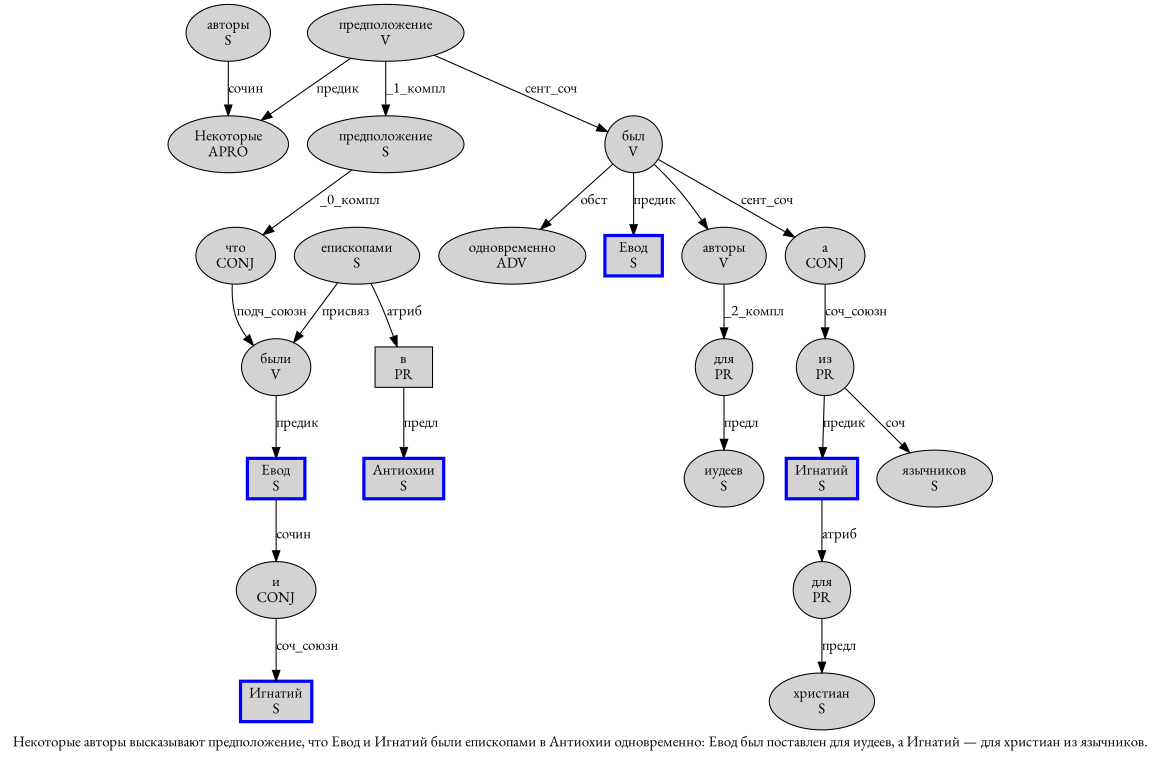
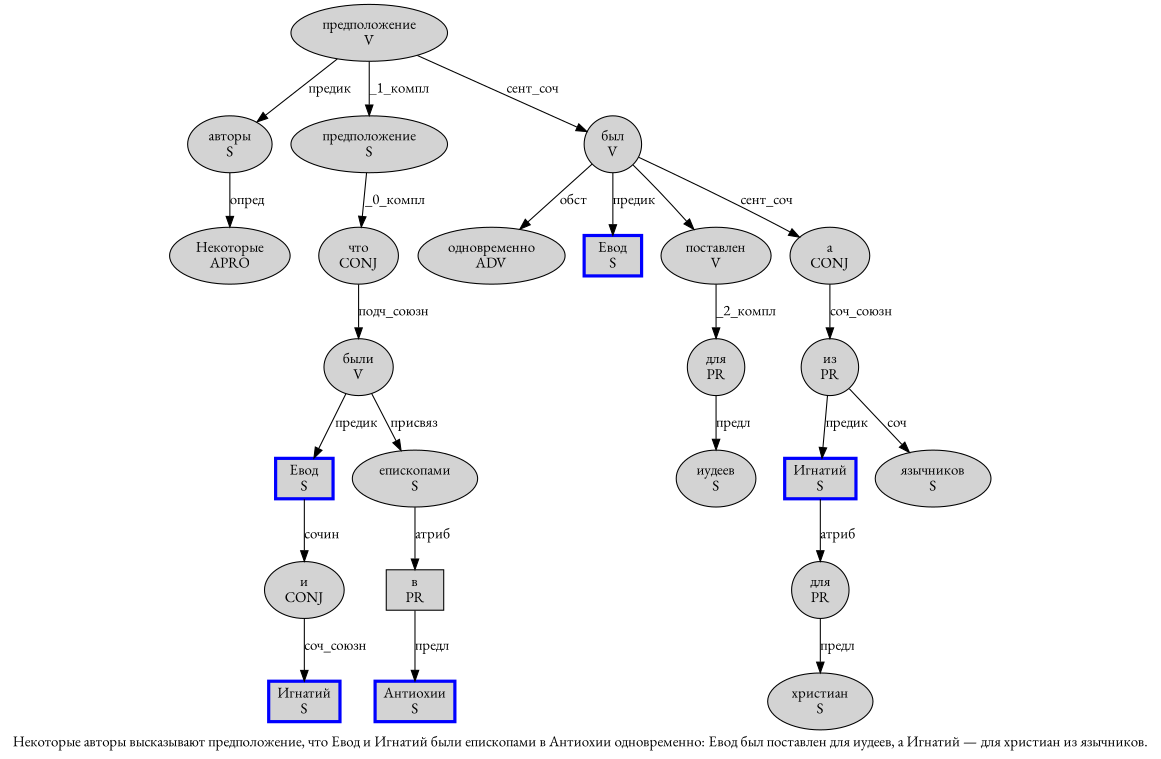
  digraph {
    fontname="EB Garamond"
    label="Некоторые авторы высказывают предположение, что Евод и Игнатий были епископами в Антиохии одновременно: Евод был поставлен для иудеев, а Игнатий — для христиан из язычников."
    node [fillcolor=lightgray fontname="EB Garamond" penwidth=1 shape=ellipse style=filled]
    edge [fontname="EB Garamond"]
    n1 [label="Некоторые\nAPRO"]
    n2 [label="авторы\nS"]
    n3 [label="предположение\nV"]
    n4 [label="предположение\nS"]
    n5 [label="был\nV"]
    n6 [label="что\nCONJ"]
    n7 [label="одновременно\nADV"]
    n8 [color=blue label="Евод\nS" penwidth=3 shape=box]
-   n9 [label="авторы\nV"]
+   n9 [label="поставлен\nV"]
    n10 [label="а\nCONJ"]
    n11 [label="были\nV"]
    n12 [color=blue label="Евод\nS" penwidth=3 shape=box]
    n13 [label="епископами\nS"]
    n14 [label="и\nCONJ"]
    n15 [color=blue label="Игнатий\nS" penwidth=3 shape=box]
    n16 [label="в\nPR" shape=box]
    n17 [color=blue label="Антиохии\nS" penwidth=3 shape=box]
    n18 [label="для\nPR"]
    n19 [label="из\nPR"]
    n20 [label="иудеев\nS"]
    n21 [color=blue label="Игнатий\nS" penwidth=3 shape=box]
    n22 [label="язычников\nS"]
    n23 [label="для\nPR"]
    n24 [label="христиан\nS"]
-   n2 -> n1 [label="сочин"]
-   n3 -> n1 [label="предик"]
+   n2 -> n1 [label="опред"]
+   n3 -> n2 [label="предик"]
    n3 -> n4 [label="_1_компл"]
    n3 -> n5 [label="сент_соч"]
    n4 -> n6 [label="_0_компл"]
    n5 -> n7 [label="обст"]
    n5 -> n8 [label="предик"]
    n5 -> n9
    n5 -> n10 [label="сент_соч"]
    n6 -> n11 [label="подч_союзн"]
    n9 -> n18 [label="_2_компл"]
    n10 -> n19 [label="соч_союзн"]
    n11 -> n12 [label="предик"]
-   n13 -> n11 [label="присвяз"]
+   n11 -> n13 [label="присвяз"]
    n12 -> n14 [label="сочин"]
    n13 -> n16 [label="атриб"]
    n14 -> n15 [label="соч_союзн"]
    n16 -> n17 [label="предл"]
    n18 -> n20 [label="предл"]
    n19 -> n21 [label="предик"]
    n19 -> n22 [label="соч"]
    n21 -> n23 [label="атриб"]
    n23 -> n24 [label="предл"]
  }
